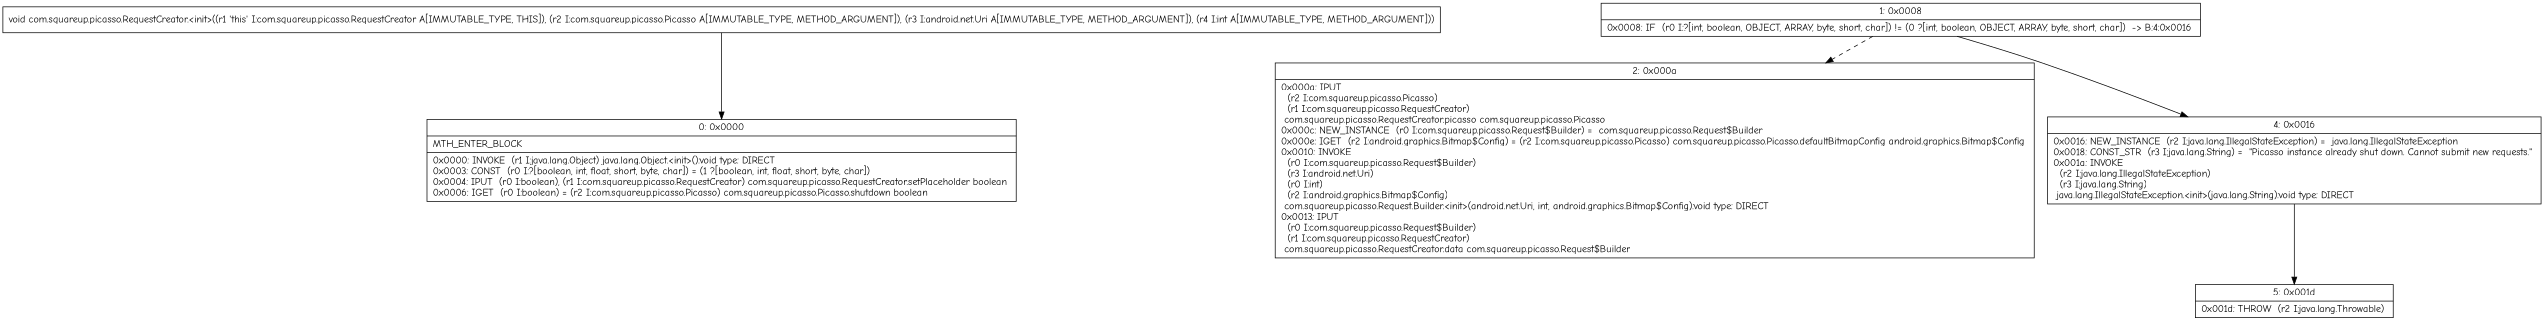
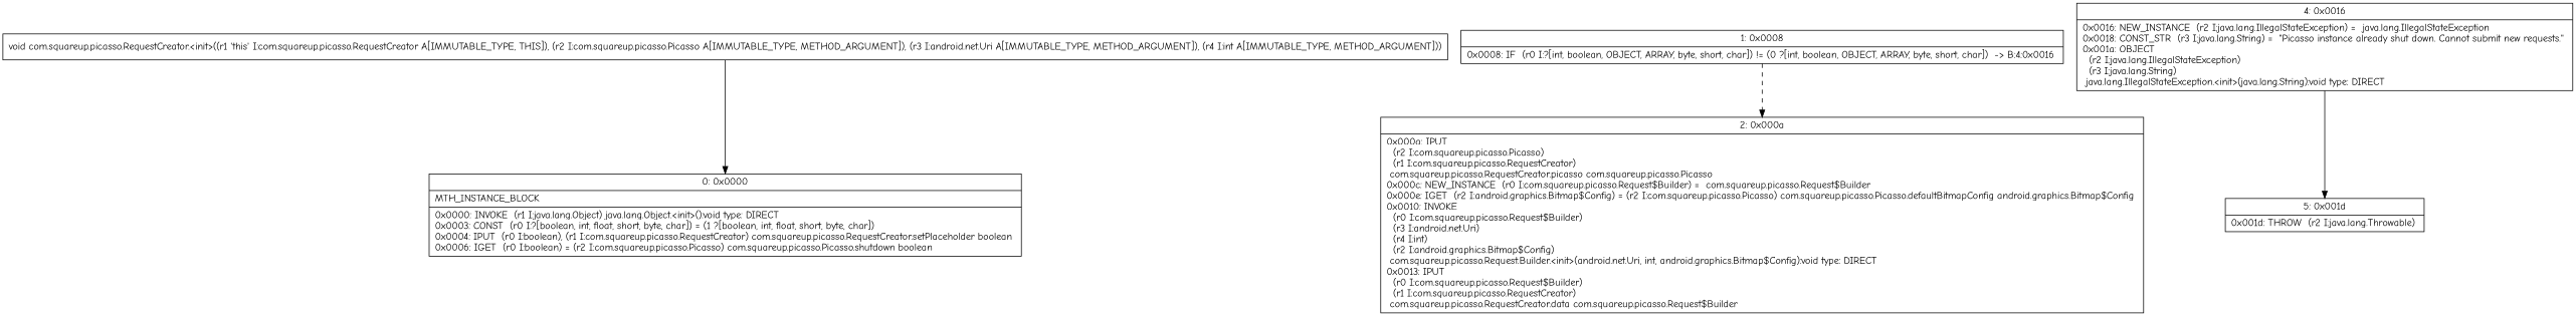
  digraph {
    fontname="Comic Neue"
    node [fontname="Comic Neue" shape=record]
    edge [fontname="Comic Neue"]
-   n1 [label="{0\:\ 0x0000|MTH_ENTER_BLOCK\l|0x0000: INVOKE  (r1 I:java.lang.Object) java.lang.Object.\<init\>():void type: DIRECT \l0x0003: CONST  (r0 I:?[boolean, int, float, short, byte, char]) = (1 ?[boolean, int, float, short, byte, char]) \l0x0004: IPUT  (r0 I:boolean), (r1 I:com.squareup.picasso.RequestCreator) com.squareup.picasso.RequestCreator.setPlaceholder boolean \l0x0006: IGET  (r0 I:boolean) = (r2 I:com.squareup.picasso.Picasso) com.squareup.picasso.Picasso.shutdown boolean \l}"]
+   n1 [label="{0\:\ 0x0000|MTH_INSTANCE_BLOCK\l|0x0000: INVOKE  (r1 I:java.lang.Object) java.lang.Object.\<init\>():void type: DIRECT \l0x0003: CONST  (r0 I:?[boolean, int, float, short, byte, char]) = (1 ?[boolean, int, float, short, byte, char]) \l0x0004: IPUT  (r0 I:boolean), (r1 I:com.squareup.picasso.RequestCreator) com.squareup.picasso.RequestCreator.setPlaceholder boolean \l0x0006: IGET  (r0 I:boolean) = (r2 I:com.squareup.picasso.Picasso) com.squareup.picasso.Picasso.shutdown boolean \l}"]
    n2 [label="{1\:\ 0x0008|0x0008: IF  (r0 I:?[int, boolean, OBJECT, ARRAY, byte, short, char]) != (0 ?[int, boolean, OBJECT, ARRAY, byte, short, char])  \-\> B:4:0x0016 \l}"]
-   n3 [label="{2\:\ 0x000a|0x000a: IPUT  \l  (r2 I:com.squareup.picasso.Picasso)\l  (r1 I:com.squareup.picasso.RequestCreator)\l com.squareup.picasso.RequestCreator.picasso com.squareup.picasso.Picasso \l0x000c: NEW_INSTANCE  (r0 I:com.squareup.picasso.Request$Builder) =  com.squareup.picasso.Request$Builder \l0x000e: IGET  (r2 I:android.graphics.Bitmap$Config) = (r2 I:com.squareup.picasso.Picasso) com.squareup.picasso.Picasso.defaultBitmapConfig android.graphics.Bitmap$Config \l0x0010: INVOKE  \l  (r0 I:com.squareup.picasso.Request$Builder)\l  (r3 I:android.net.Uri)\l  (r0 I:int)\l  (r2 I:android.graphics.Bitmap$Config)\l com.squareup.picasso.Request.Builder.\<init\>(android.net.Uri, int, android.graphics.Bitmap$Config):void type: DIRECT \l0x0013: IPUT  \l  (r0 I:com.squareup.picasso.Request$Builder)\l  (r1 I:com.squareup.picasso.RequestCreator)\l com.squareup.picasso.RequestCreator.data com.squareup.picasso.Request$Builder \l}"]
-   n4 [label="{4\:\ 0x0016|0x0016: NEW_INSTANCE  (r2 I:java.lang.IllegalStateException) =  java.lang.IllegalStateException \l0x0018: CONST_STR  (r3 I:java.lang.String) =  \"Picasso instance already shut down. Cannot submit new requests.\" \l0x001a: INVOKE  \l  (r2 I:java.lang.IllegalStateException)\l  (r3 I:java.lang.String)\l java.lang.IllegalStateException.\<init\>(java.lang.String):void type: DIRECT \l}"]
+   n3 [label="{2\:\ 0x000a|0x000a: IPUT  \l  (r2 I:com.squareup.picasso.Picasso)\l  (r1 I:com.squareup.picasso.RequestCreator)\l com.squareup.picasso.RequestCreator.picasso com.squareup.picasso.Picasso \l0x000c: NEW_INSTANCE  (r0 I:com.squareup.picasso.Request$Builder) =  com.squareup.picasso.Request$Builder \l0x000e: IGET  (r2 I:android.graphics.Bitmap$Config) = (r2 I:com.squareup.picasso.Picasso) com.squareup.picasso.Picasso.defaultBitmapConfig android.graphics.Bitmap$Config \l0x0010: INVOKE  \l  (r0 I:com.squareup.picasso.Request$Builder)\l  (r3 I:android.net.Uri)\l  (r4 I:int)\l  (r2 I:android.graphics.Bitmap$Config)\l com.squareup.picasso.Request.Builder.\<init\>(android.net.Uri, int, android.graphics.Bitmap$Config):void type: DIRECT \l0x0013: IPUT  \l  (r0 I:com.squareup.picasso.Request$Builder)\l  (r1 I:com.squareup.picasso.RequestCreator)\l com.squareup.picasso.RequestCreator.data com.squareup.picasso.Request$Builder \l}"]
+   n4 [label="{4\:\ 0x0016|0x0016: NEW_INSTANCE  (r2 I:java.lang.IllegalStateException) =  java.lang.IllegalStateException \l0x0018: CONST_STR  (r3 I:java.lang.String) =  \"Picasso instance already shut down. Cannot submit new requests.\" \l0x001a: OBJECT  \l  (r2 I:java.lang.IllegalStateException)\l  (r3 I:java.lang.String)\l java.lang.IllegalStateException.\<init\>(java.lang.String):void type: DIRECT \l}"]
    n5 [label="{5\:\ 0x001d|0x001d: THROW  (r2 I:java.lang.Throwable) \l}"]
    n6 [label="{void com.squareup.picasso.RequestCreator.\<init\>((r1 'this' I:com.squareup.picasso.RequestCreator A[IMMUTABLE_TYPE, THIS]), (r2 I:com.squareup.picasso.Picasso A[IMMUTABLE_TYPE, METHOD_ARGUMENT]), (r3 I:android.net.Uri A[IMMUTABLE_TYPE, METHOD_ARGUMENT]), (r4 I:int A[IMMUTABLE_TYPE, METHOD_ARGUMENT])) }"]
    n2 -> n3 [style=dashed]
-   n2 -> n4
    n4 -> n5
    n6 -> n1
  }
